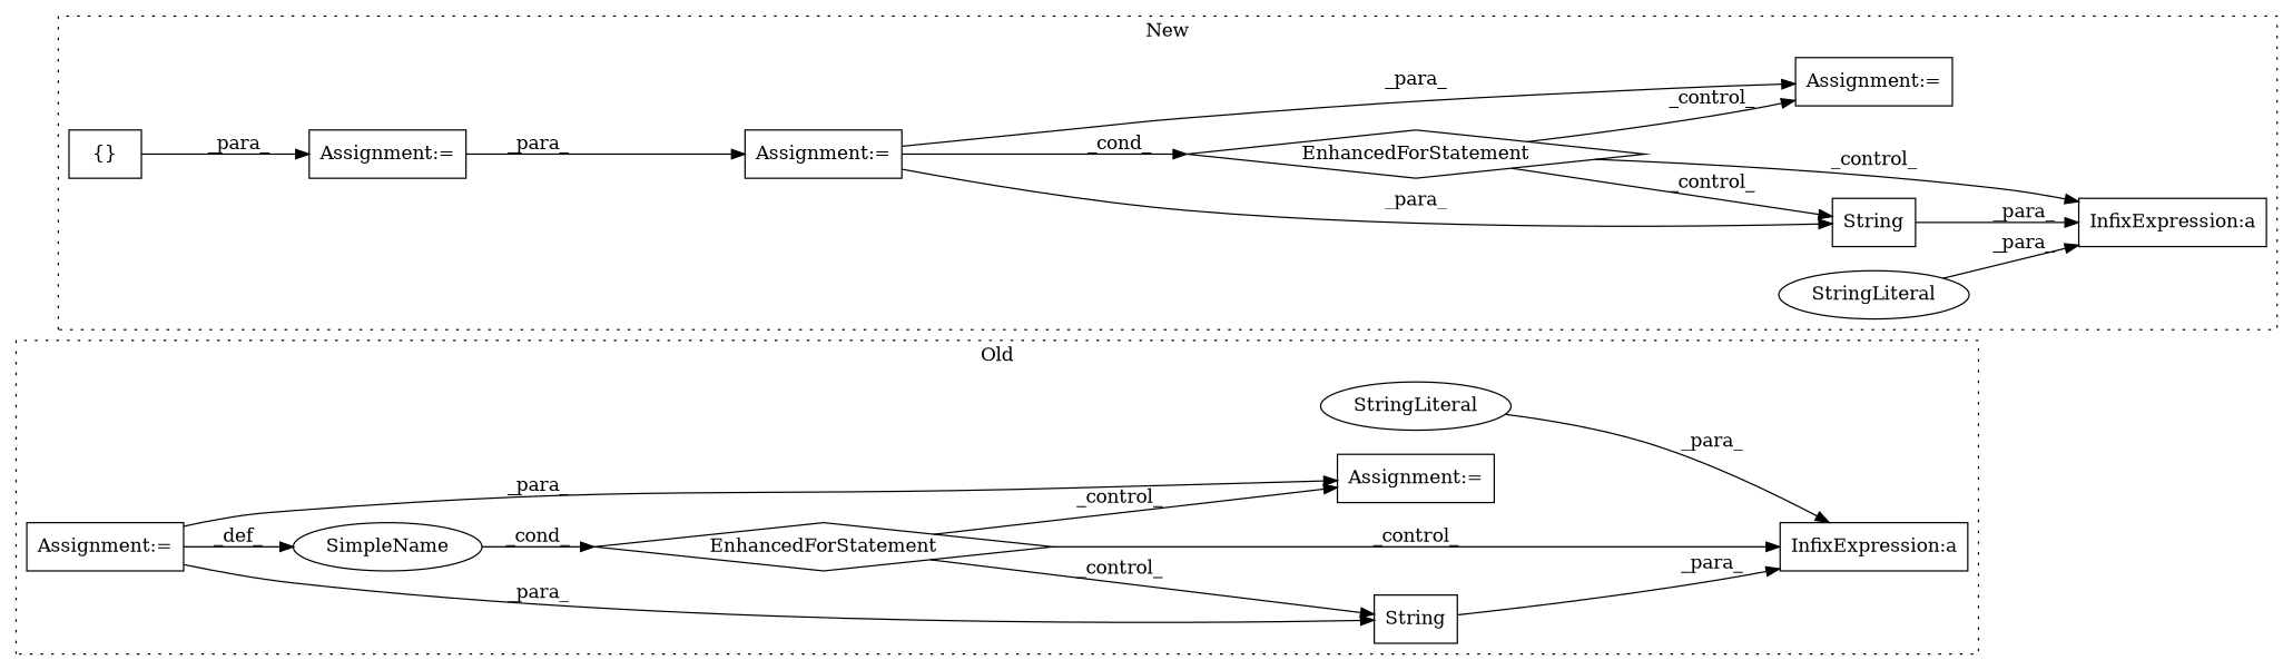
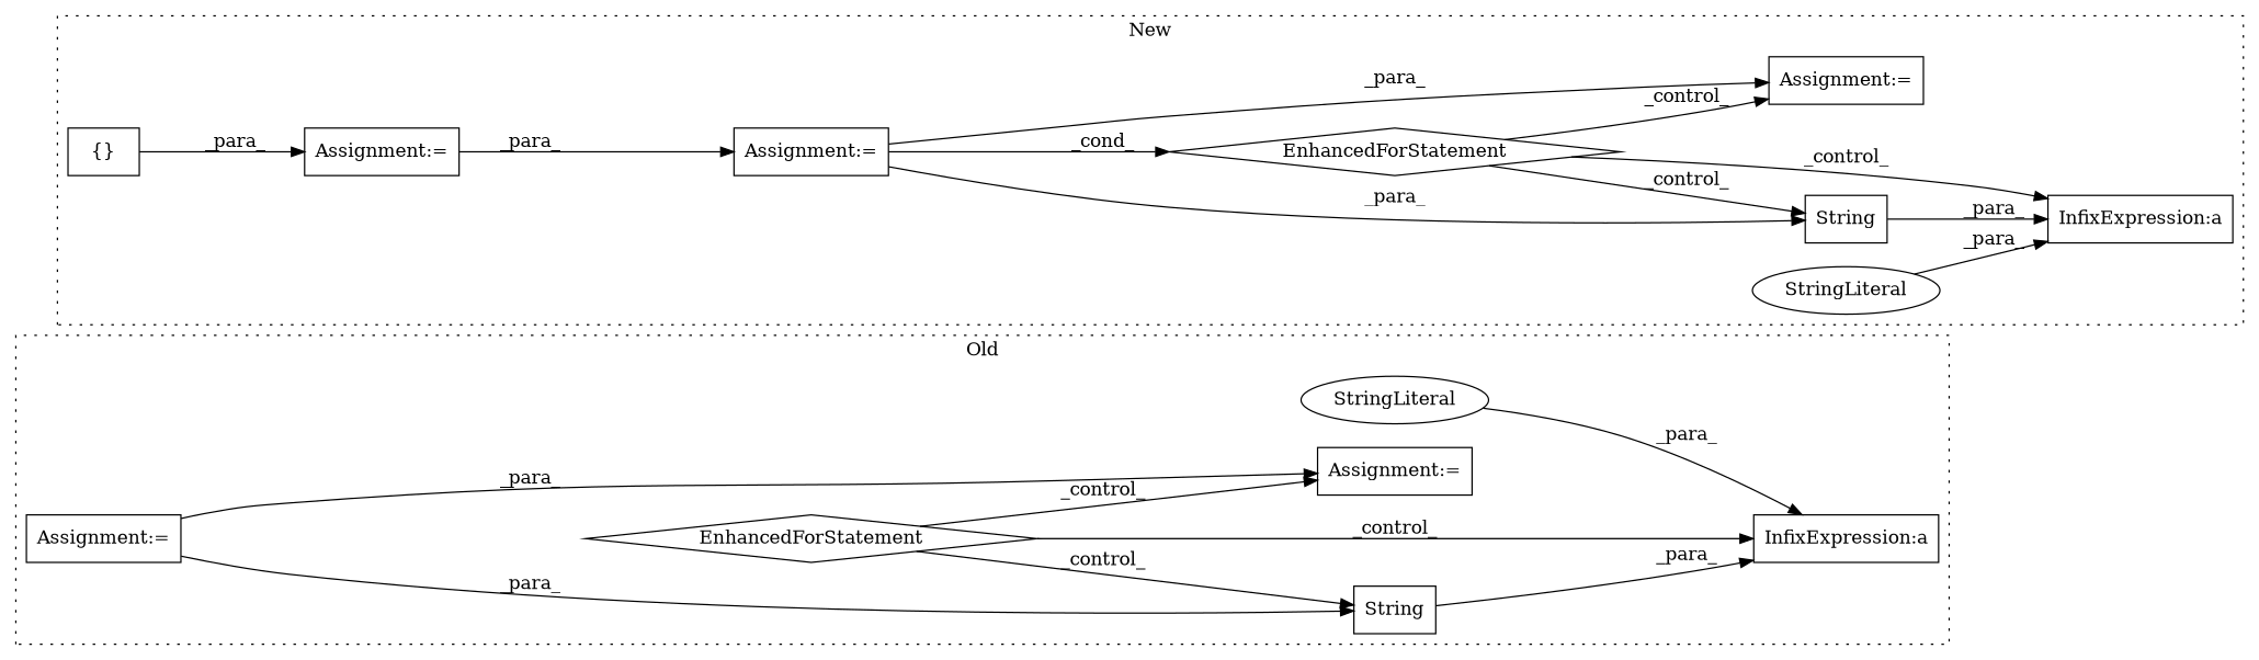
  digraph {
    rankdir=LR
    node [a=7 l=1 s="5618,5707" shape=box]
    n1 [a=32 l="7,1" label=String s="5747,5781"]
    n2 [a=27 l=3 label="InfixExpression:a" s=5744]
    n3 [a=45 l=7 label=StringLiteral s=5737 shape=ellipse]
-   n4 [a=42 label=SimpleName s=5687 shape=ellipse]
    n5 [a=70 l="65,2" label=EnhancedForStatement shape=diamond]
    n6 [l="65,2" label="Assignment:="]
    n7 [label="Assignment:=" s=5800]
    n8 [a=70 l="83,2" label=EnhancedForStatement s="5020,5125" shape=diamond]
    n9 [l="83,2" label="Assignment:=" s="5020,5125"]
    n10 [label="Assignment:=" s=5194]
    n11 [label="Assignment:=" s=4630]
    n12 [a=32 l="7,1" label=String s="5165,5175"]
    n13 [a=27 l=3 label="InfixExpression:a" s=5162]
    n14 [a=4 l=2 label="{}" s=4640]
    n15 [a=45 l=7 label=StringLiteral s=5155 shape=ellipse]
    subgraph cluster_1 {
      label=Old
      style=dotted
      n1
      n2
      n3
-     n4
      n5
      n6
      n7
    }
    subgraph cluster_2 {
      label=New
      style=dotted
      n8
      n9
      n10
      n11
      n12
      n13
      n14
      n15
    }
    n1 -> n2 [label=_para_]
    n3 -> n2 [label=_para_]
-   n4 -> n5 [label=_cond_]
    n5 -> n1 [label=_control_]
    n5 -> n2 [label=_control_]
    n5 -> n7 [label=_control_]
    n6 -> n1 [label=_para_]
-   n6 -> n4 [label=_def_]
    n6 -> n7 [label=_para_]
    n8 -> n10 [label=_control_]
    n8 -> n12 [label=_control_]
    n8 -> n13 [label=_control_]
    n9 -> n8 [label=_cond_]
    n9 -> n10 [label=_para_]
    n9 -> n12 [label=_para_]
    n11 -> n9 [label=_para_]
    n12 -> n13 [label=_para_]
    n14 -> n11 [label=_para_]
    n15 -> n13 [label=_para_]
  }
